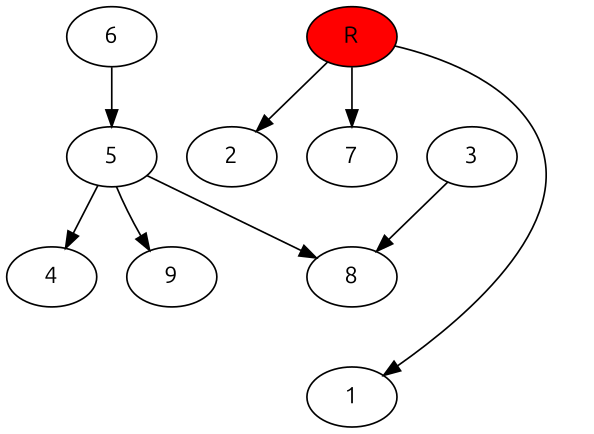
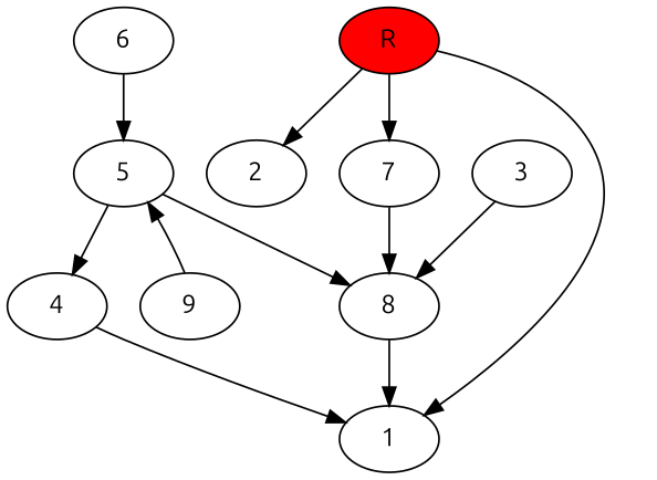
  digraph {
    fontname=Ubuntu
    node [fontname=Ubuntu]
    edge [fontname=Ubuntu]
    6
    5
    3
    8
    1
    4
    9
    7
    R [fillcolor="#ff0000" style=filled]
    2
    6 -> 5
    5 -> 8
    5 -> 4
-   5 -> 9
+   9 -> 5
    3 -> 8
+   8 -> 1
+   4 -> 1
+   7 -> 8
    R -> 1
    R -> 7
    R -> 2
  }
